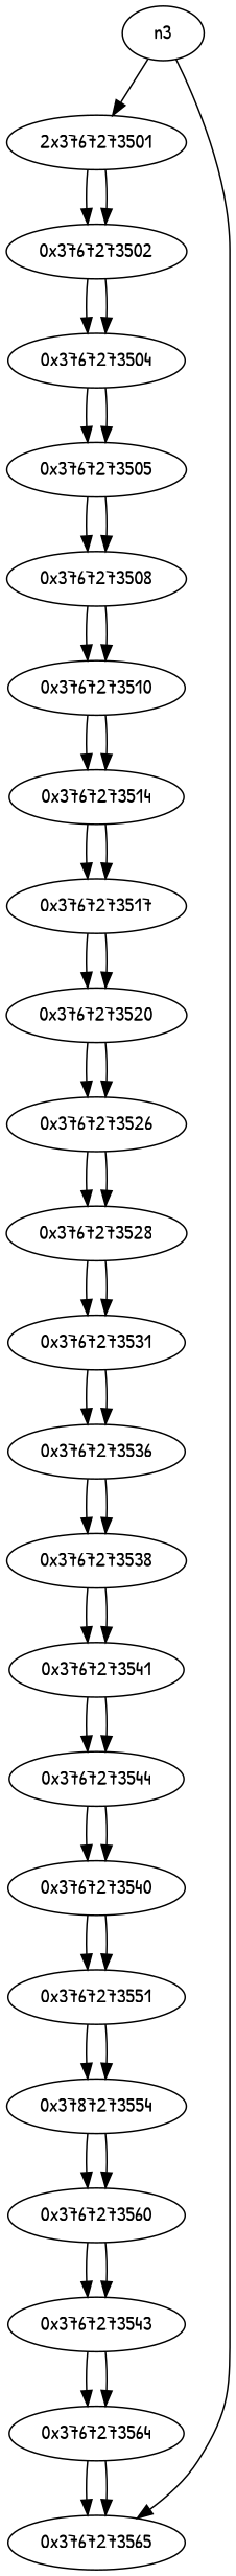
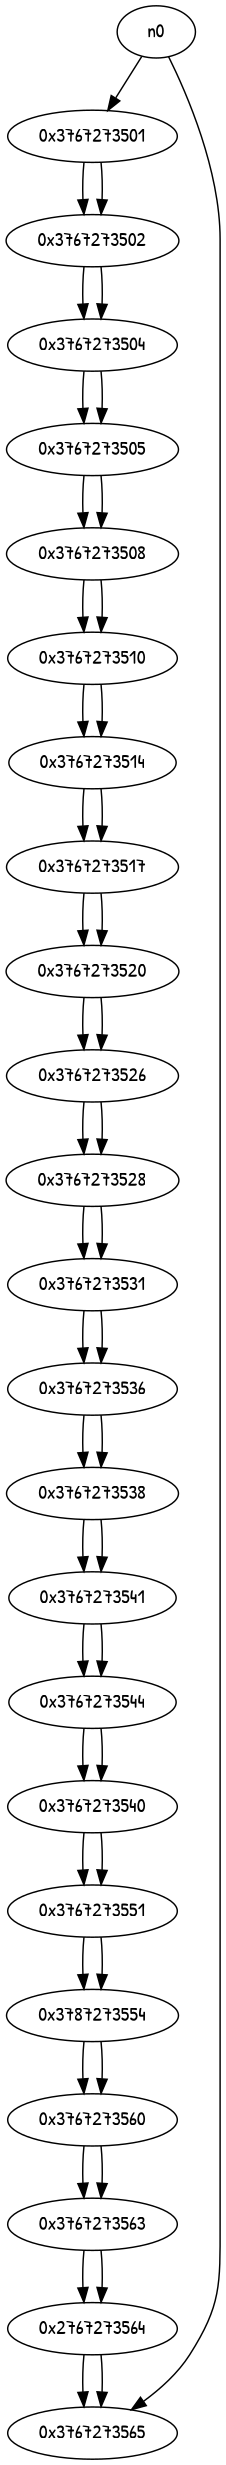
  digraph {
    fontname="Patrick Hand"
    node [fontname="Patrick Hand"]
    edge [fontname="Patrick Hand"]
-   n1 [label="2x3767273501"]
+   n1 [label="0x3767273501"]
    n2 [label="0x3767273502"]
    n3 [label="0x3767273504"]
    n4 [label="0x3767273505"]
    n5 [label="0x3767273508"]
    n6 [label="0x3767273510"]
    n7 [label="0x3767273514"]
    n8 [label="0x3767273517"]
    n9 [label="0x3767273520"]
    n10 [label="0x3767273526"]
    n11 [label="0x3767273528"]
    n12 [label="0x3767273531"]
    n13 [label="0x3767273536"]
    n14 [label="0x3767273538"]
    n15 [label="0x3767273541"]
    n16 [label="0x3767273544"]
    n17 [label="0x3767273540"]
    n18 [label="0x3767273551"]
    n19 [label="0x3787273554"]
    n20 [label="0x3767273560"]
-   n21 [label="0x3767273543"]
-   n22 [label="0x3767273564"]
+   n21 [label="0x3767273563"]
+   n22 [label="0x2767273564"]
    n23 [label="0x3767273565"]
-   n0 [label=n3]
+   n0
    n1 -> n2
    n1 -> n2
    n2 -> n3
    n2 -> n3
    n3 -> n4
    n3 -> n4
    n4 -> n5
    n4 -> n5
    n5 -> n6
    n5 -> n6
    n6 -> n7
    n6 -> n7
    n7 -> n8
    n7 -> n8
    n8 -> n9
    n8 -> n9
    n9 -> n10
    n9 -> n10
    n10 -> n11
    n10 -> n11
    n11 -> n12
    n11 -> n12
    n12 -> n13
    n12 -> n13
    n13 -> n14
    n13 -> n14
    n14 -> n15
    n14 -> n15
    n15 -> n16
    n15 -> n16
    n16 -> n17
    n16 -> n17
    n17 -> n18
    n17 -> n18
    n18 -> n19
    n18 -> n19
    n19 -> n20
    n19 -> n20
    n20 -> n21
    n20 -> n21
    n21 -> n22
    n21 -> n22
    n22 -> n23
    n22 -> n23
    n0 -> n1
    n0 -> n23
  }
